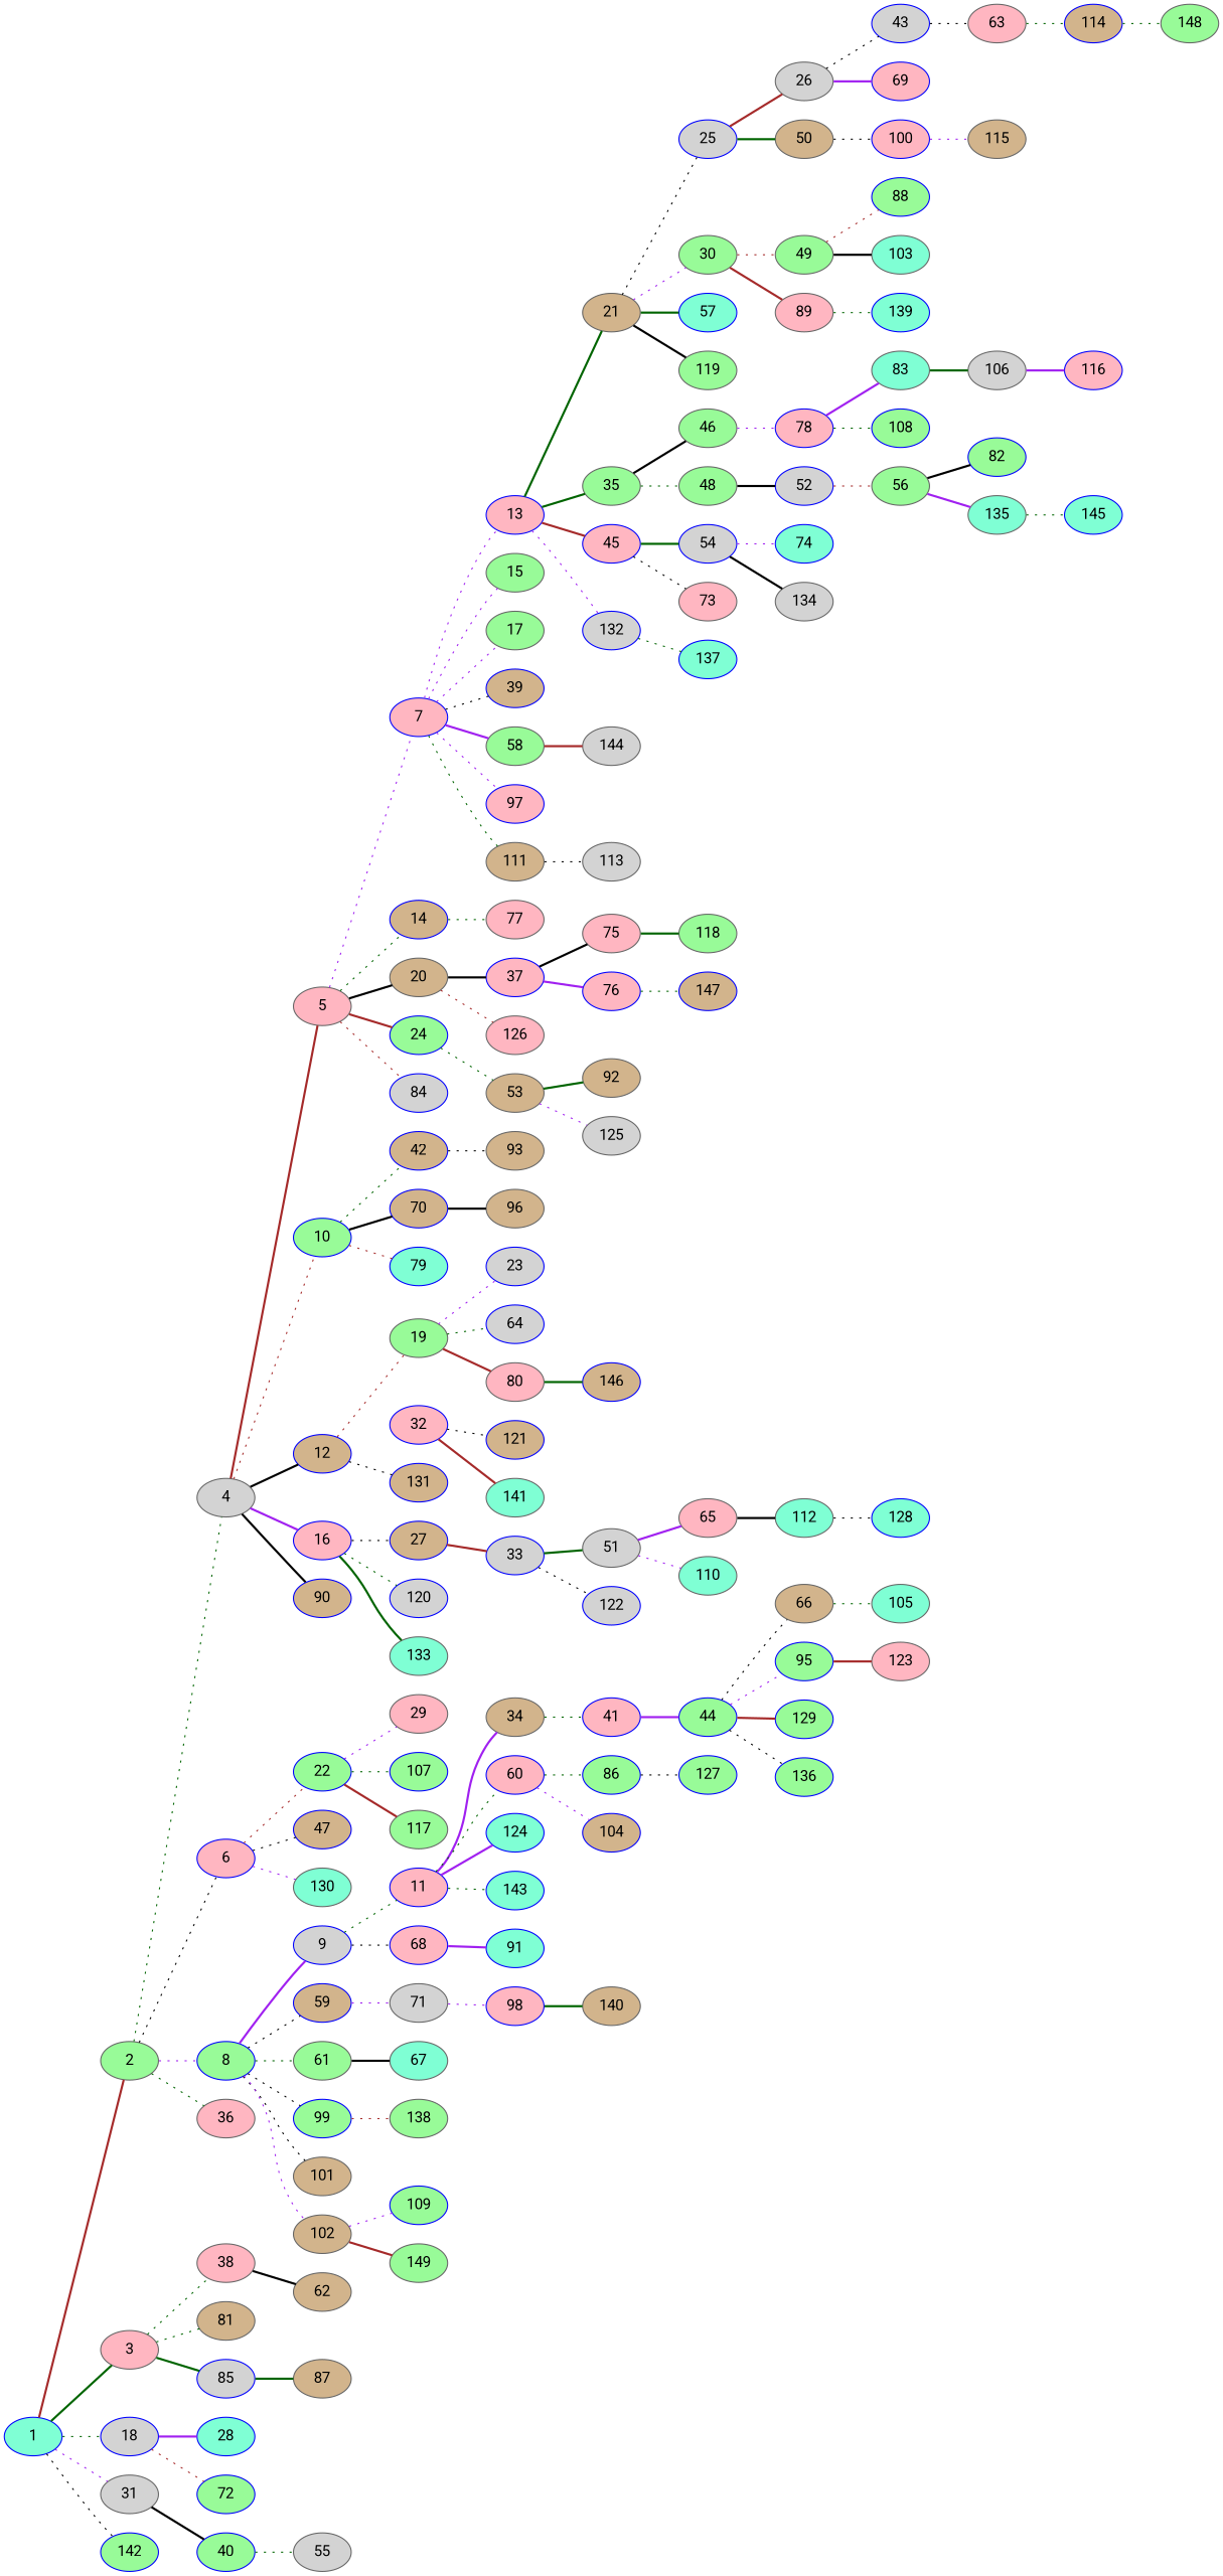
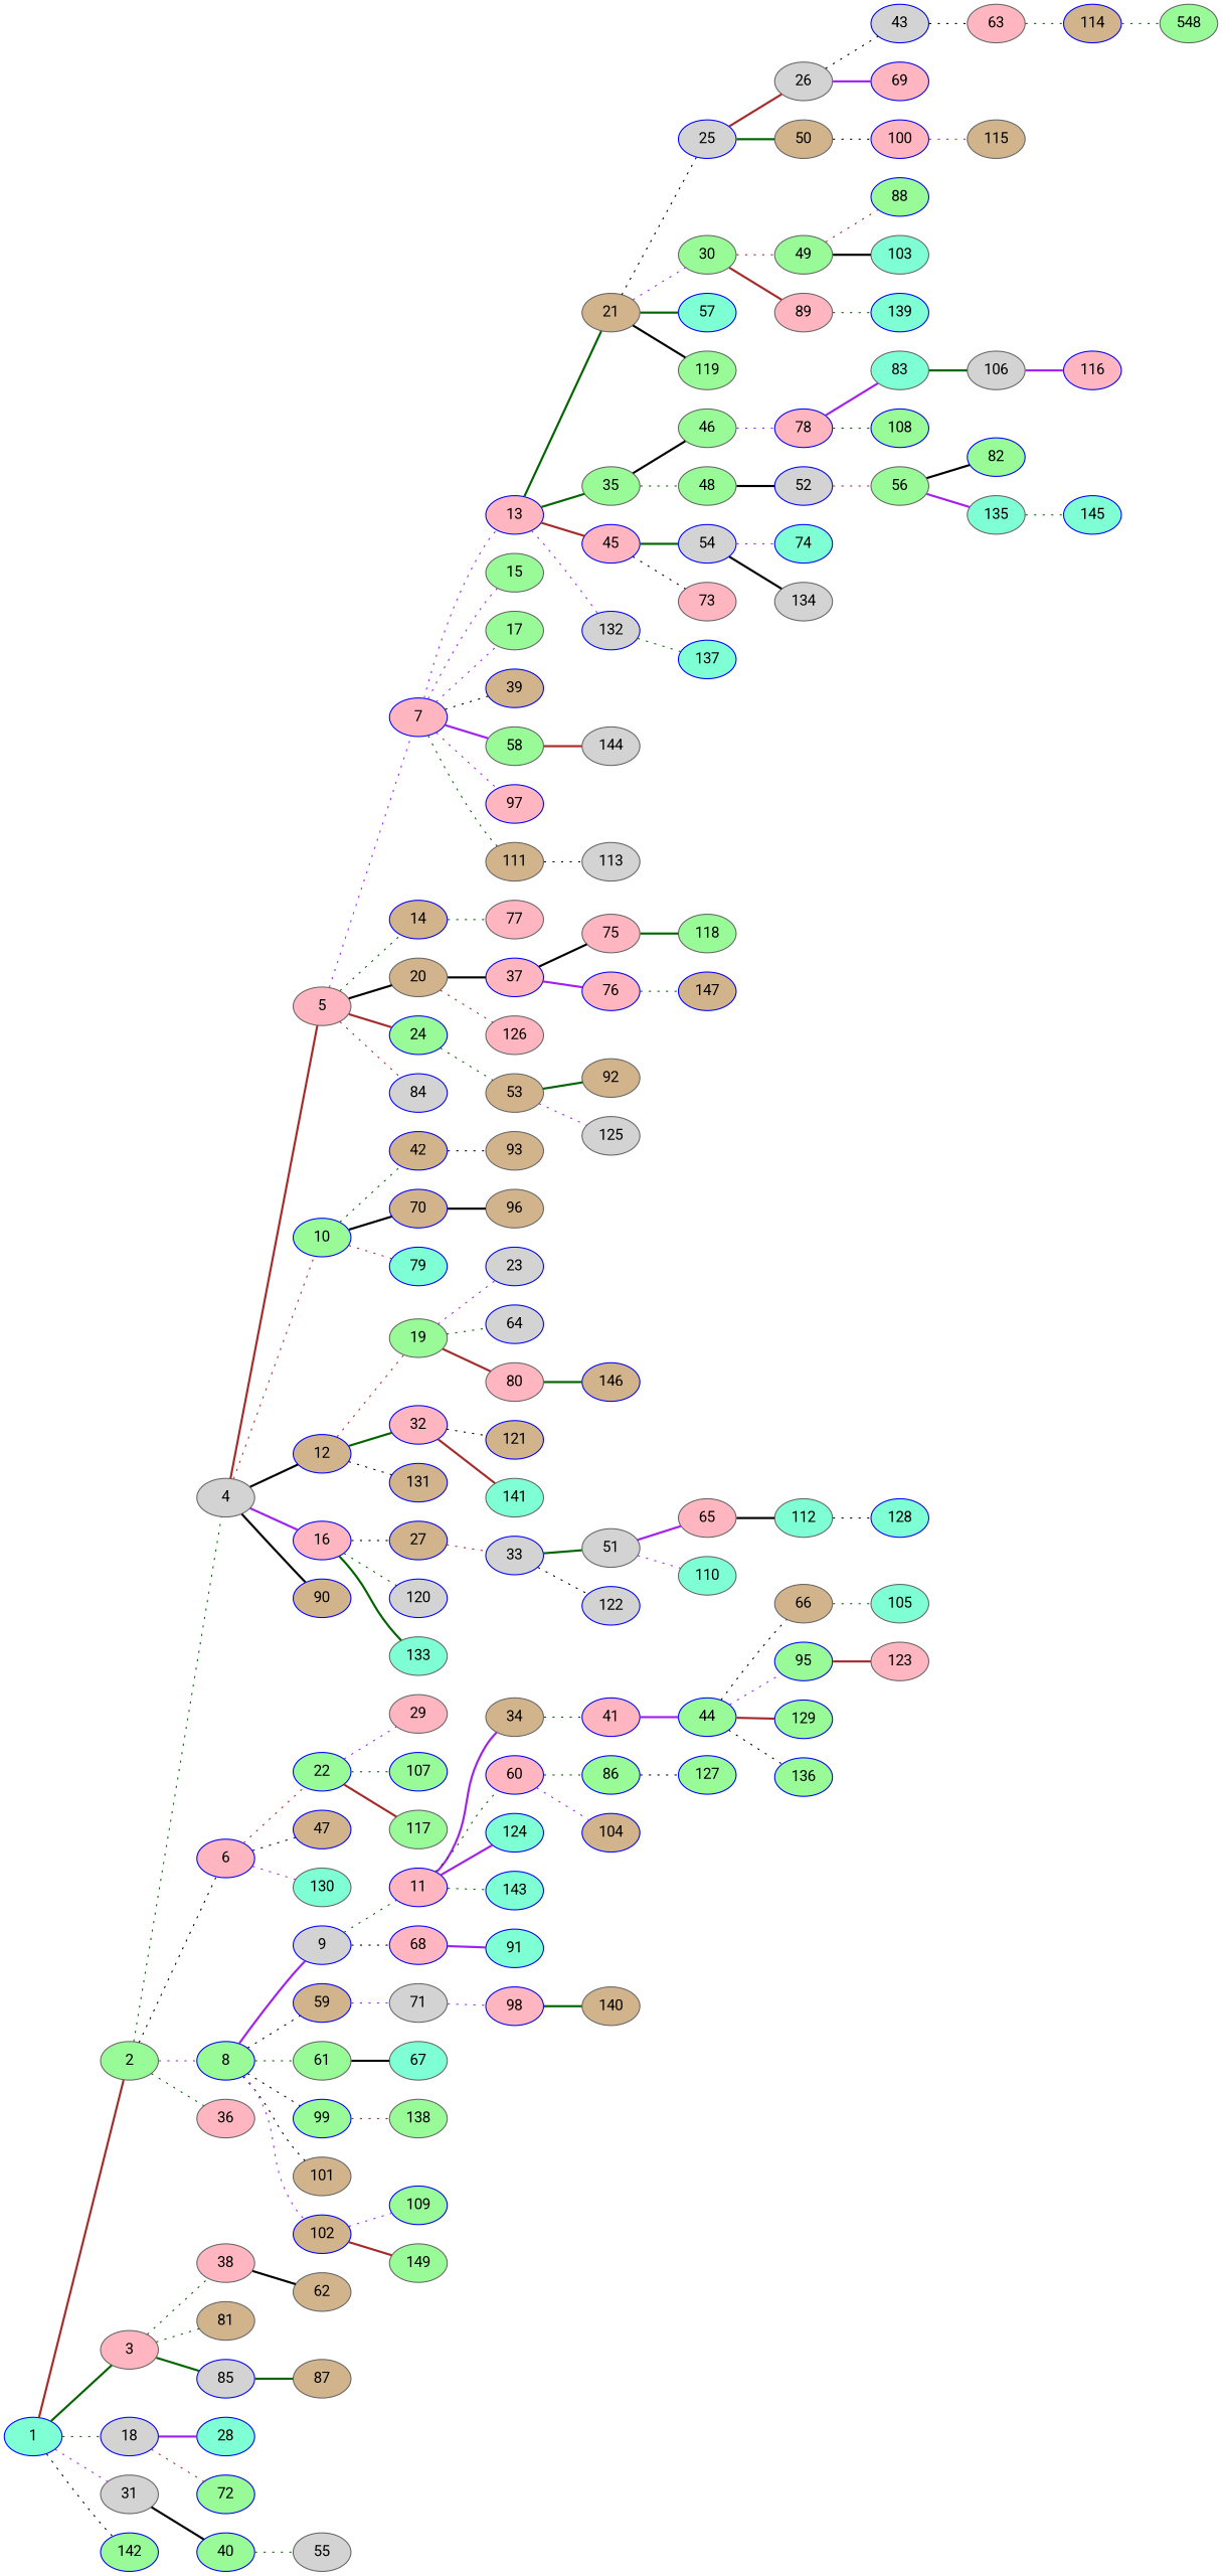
  graph {
    fontname=Roboto
    rankdir=LR
    node [color=blue fillcolor=palegreen fontname=Roboto style=filled]
    edge [color=darkgreen fontname=Roboto style=dotted]
    1 [fillcolor=aquamarine]
    2 [color=gray40]
    3 [color=gray40 fillcolor=lightpink]
    18 [fillcolor=lightgrey]
    31 [color=gray40 fillcolor=lightgrey]
    142
    4 [color=gray40 fillcolor=lightgrey]
    6 [fillcolor=lightpink]
    8
    36 [color=gray40 fillcolor=lightpink]
    38 [color=gray40 fillcolor=lightpink]
    81 [color=gray40 fillcolor=tan]
    85 [fillcolor=lightgrey]
    28 [fillcolor=aquamarine]
    72
    40
    5 [color=gray40 fillcolor=lightpink]
    10
    12 [fillcolor=tan]
    16 [fillcolor=lightpink]
    90 [fillcolor=tan]
    22
    47 [fillcolor=tan]
    130 [color=gray40 fillcolor=aquamarine]
    9 [fillcolor=lightgrey]
    59 [fillcolor=tan]
    61 [color=gray40]
    99
    101 [color=gray40 fillcolor=tan]
-   102 [color=gray40 fillcolor=tan]
+   102 [fillcolor=tan]
    62 [color=gray40 fillcolor=tan]
    87 [color=gray40 fillcolor=tan]
    7 [fillcolor=lightpink]
    14 [fillcolor=tan]
    20 [color=gray40 fillcolor=tan]
    24
    84 [fillcolor=lightgrey]
    42 [fillcolor=tan]
    70 [fillcolor=tan]
    79 [fillcolor=aquamarine]
    19 [color=gray40]
    32 [fillcolor=lightpink]
    131 [fillcolor=tan]
    27 [fillcolor=tan]
    120 [fillcolor=lightgrey]
    133 [color=gray40 fillcolor=aquamarine]
    13 [fillcolor=lightpink]
    15 [color=gray40]
    17 [color=gray40]
    39 [fillcolor=tan]
    58 [color=gray40]
    97 [fillcolor=lightpink]
    111 [color=gray40 fillcolor=tan]
    77 [color=gray40 fillcolor=lightpink]
    37 [fillcolor=lightpink]
    126 [color=gray40 fillcolor=lightpink]
    53 [color=gray40 fillcolor=tan]
    29 [color=gray40 fillcolor=lightpink]
    107
    117 [color=gray40]
    21 [color=gray40 fillcolor=tan]
    35 [color=gray40]
    45 [fillcolor=lightpink]
    132 [fillcolor=lightgrey]
    144 [color=gray40 fillcolor=lightgrey]
    113 [color=gray40 fillcolor=lightgrey]
    11 [fillcolor=lightpink]
    68 [fillcolor=lightpink]
    71 [color=gray40 fillcolor=lightgrey]
    67 [color=gray40 fillcolor=aquamarine]
    138 [color=gray40]
    109
    149 [color=gray40]
    34 [color=gray40 fillcolor=tan]
    60 [fillcolor=lightpink]
    124 [fillcolor=aquamarine]
    143 [fillcolor=aquamarine]
    91 [fillcolor=aquamarine]
    93 [color=gray40 fillcolor=tan]
    96 [color=gray40 fillcolor=tan]
    41 [fillcolor=lightpink]
    86
    104 [fillcolor=tan]
    23 [fillcolor=lightgrey]
    64 [fillcolor=lightgrey]
    80 [color=gray40 fillcolor=lightpink]
    121 [fillcolor=tan]
    141 [color=gray40 fillcolor=aquamarine]
    25 [fillcolor=lightgrey]
    30 [color=gray40]
    57 [fillcolor=aquamarine]
    119 [color=gray40]
    46 [color=gray40]
    48 [color=gray40]
    54 [fillcolor=lightgrey]
    73 [color=gray40 fillcolor=lightpink]
    137 [fillcolor=aquamarine]
    33 [fillcolor=lightgrey]
    146 [fillcolor=tan]
    75 [color=gray40 fillcolor=lightpink]
    76 [fillcolor=lightpink]
    26 [color=gray40 fillcolor=lightgrey]
    50 [color=gray40 fillcolor=tan]
    49 [color=gray40]
    89 [color=gray40 fillcolor=lightpink]
    92 [color=gray40 fillcolor=tan]
    125 [color=gray40 fillcolor=lightgrey]
    43 [fillcolor=lightgrey]
    69 [fillcolor=lightpink]
    100 [fillcolor=lightpink]
    63 [color=gray40 fillcolor=lightpink]
    51 [color=gray40 fillcolor=lightgrey]
    122 [fillcolor=lightgrey]
    88
    103 [color=gray40 fillcolor=aquamarine]
    139 [fillcolor=aquamarine]
    55 [color=gray40 fillcolor=lightgrey]
    65 [color=gray40 fillcolor=lightpink]
    110 [color=gray40 fillcolor=aquamarine]
    44
    78 [fillcolor=lightpink]
    52 [fillcolor=lightgrey]
    118 [color=gray40]
    147 [fillcolor=tan]
    66 [color=gray40 fillcolor=tan]
    95
    129
    136
    114 [fillcolor=tan]
    105 [color=gray40 fillcolor=aquamarine]
    123 [color=gray40 fillcolor=lightpink]
    74 [fillcolor=aquamarine]
    134 [color=gray40 fillcolor=lightgrey]
    83 [color=gray40 fillcolor=aquamarine]
    108
    56 [color=gray40]
    115 [color=gray40 fillcolor=tan]
    112 [color=gray40 fillcolor=aquamarine]
    82
    135 [color=gray40 fillcolor=aquamarine]
    145 [fillcolor=aquamarine]
    98 [fillcolor=lightpink]
    127
-   148 [color=gray40]
+   148 [color=gray40 label=548]
    128 [fillcolor=aquamarine]
    140 [color=gray40 fillcolor=tan]
    106 [color=gray40 fillcolor=lightgrey]
    116 [fillcolor=lightpink]
    1 -- 2 [color=brown style=bold]
    1 -- 3 [style=bold]
    1 -- 18
    1 -- 31 [color=purple]
    1 -- 142 [color=black]
    2 -- 4
    2 -- 6 [color=black]
    2 -- 8 [color=purple]
    2 -- 36
    3 -- 38
    3 -- 81
    3 -- 85 [style=bold]
    18 -- 28 [color=purple style=bold]
    18 -- 72 [color=brown]
    31 -- 40 [color=black style=bold]
    4 -- 5 [color=brown style=bold]
    4 -- 10 [color=brown]
    4 -- 12 [color=black style=bold]
    4 -- 16 [color=purple style=bold]
    4 -- 90 [color=black style=bold]
    6 -- 22 [color=brown]
    6 -- 47 [color=black]
    6 -- 130 [color=purple]
    8 -- 9 [color=purple style=bold]
    8 -- 59 [color=black]
    8 -- 61
    8 -- 99 [color=black]
    8 -- 101 [color=black]
    8 -- 102 [color=purple]
    38 -- 62 [color=black style=bold]
    85 -- 87 [style=bold]
    40 -- 55
    5 -- 7 [color=purple]
    5 -- 14
    5 -- 20 [color=black style=bold]
    5 -- 24 [color=brown style=bold]
    5 -- 84 [color=brown]
    10 -- 42
    10 -- 70 [color=black style=bold]
    10 -- 79 [color=brown]
    12 -- 19 [color=brown]
+   12 -- 32 [style=bold]
    12 -- 131 [color=black]
    16 -- 27 [color=black]
    16 -- 120
    16 -- 133 [style=bold]
    22 -- 29 [color=purple]
    22 -- 107
    22 -- 117 [color=brown style=bold]
    9 -- 11
    9 -- 68 [color=black]
    59 -- 71 [color=purple]
    61 -- 67 [color=black style=bold]
    99 -- 138 [color=brown]
    102 -- 109 [color=purple]
    102 -- 149 [color=brown style=bold]
    7 -- 13 [color=purple]
    7 -- 15 [color=purple]
    7 -- 17 [color=purple]
    7 -- 39 [color=black]
    7 -- 58 [color=purple style=bold]
    7 -- 97 [color=purple]
    7 -- 111
    14 -- 77
    20 -- 37 [color=black style=bold]
    20 -- 126 [color=brown]
    24 -- 53
    42 -- 93 [color=black]
    70 -- 96 [color=black style=bold]
    19 -- 23 [color=purple]
    19 -- 64
    19 -- 80 [color=brown style=bold]
    32 -- 121 [color=black]
    32 -- 141 [color=brown style=bold]
-   27 -- 33 [color=brown style=bold]
+   27 -- 33 [color=brown]
    13 -- 21 [style=bold]
    13 -- 35 [style=bold]
    13 -- 45 [color=brown style=bold]
    13 -- 132 [color=purple]
    58 -- 144 [color=brown style=bold]
    111 -- 113 [color=black]
    37 -- 75 [color=black style=bold]
    37 -- 76 [color=purple style=bold]
    53 -- 92 [style=bold]
    53 -- 125 [color=purple]
    21 -- 25 [color=black]
    21 -- 30 [color=purple]
    21 -- 57 [style=bold]
    21 -- 119 [color=black style=bold]
    35 -- 46 [color=black style=bold]
    35 -- 48
    45 -- 54 [style=bold]
    45 -- 73 [color=black]
    132 -- 137
    11 -- 34 [color=purple style=bold]
    11 -- 60
    11 -- 124 [color=purple style=bold]
    11 -- 143
    68 -- 91 [color=purple style=bold]
    71 -- 98 [color=purple]
    34 -- 41
    60 -- 86
    60 -- 104 [color=purple]
    41 -- 44 [color=purple style=bold]
    86 -- 127 [color=black]
    80 -- 146 [style=bold]
    25 -- 26 [color=brown style=bold]
    25 -- 50 [style=bold]
    30 -- 49 [color=brown]
    30 -- 89 [color=brown style=bold]
    46 -- 78 [color=purple]
    48 -- 52 [color=black style=bold]
    54 -- 74 [color=purple]
    54 -- 134 [color=black style=bold]
    33 -- 51 [style=bold]
    33 -- 122 [color=black]
    75 -- 118 [style=bold]
    76 -- 147
    26 -- 43 [color=black]
    26 -- 69 [color=purple style=bold]
    50 -- 100 [color=black]
    49 -- 88 [color=brown]
    49 -- 103 [color=black style=bold]
    89 -- 139
    43 -- 63 [color=black]
    100 -- 115 [color=purple]
    63 -- 114
    51 -- 65 [color=purple style=bold]
    51 -- 110 [color=purple]
    65 -- 112 [color=black style=bold]
    44 -- 66 [color=black]
    44 -- 95 [color=purple]
    44 -- 129 [color=brown style=bold]
    44 -- 136 [color=black]
    78 -- 83 [color=purple style=bold]
    78 -- 108
    52 -- 56 [color=brown]
    66 -- 105
    95 -- 123 [color=brown style=bold]
    114 -- 148
    83 -- 106 [style=bold]
    56 -- 82 [color=black style=bold]
    56 -- 135 [color=purple style=bold]
    112 -- 128 [color=black]
    135 -- 145
    98 -- 140 [style=bold]
    106 -- 116 [color=purple style=bold]
  }
